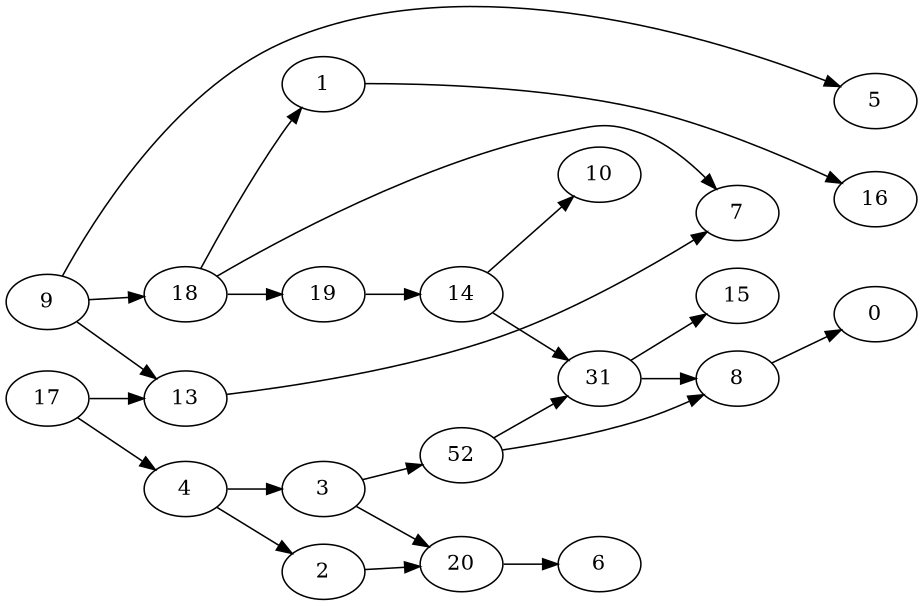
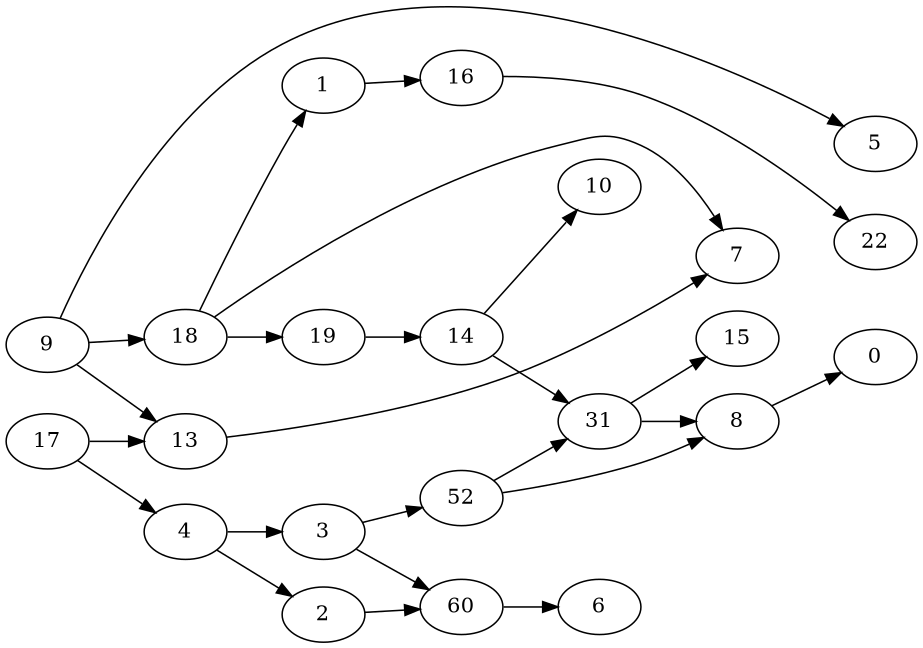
  digraph {
    rankdir=LR
    edge [weight=0]
    1
    16
+   22
    2
-   20
+   20 [label=60]
    6
    3
    n8 [label=52]
    n9 [label=31]
    8
    15
    0
    4
    9
    5
    13
    18
    7
    19
    14
    10
    17
    1 -> 16
+   16 -> 22
    2 -> 20
    20 -> 6 [weight=1]
    3 -> 20
    3 -> n8
    n8 -> n9
    n8 -> 8
    n9 -> 8 [weight=1]
    n9 -> 15
    8 -> 0
    4 -> 2
    4 -> 3 [weight=2]
    9 -> 5
    9 -> 13
    9 -> 18
    13 -> 7
    18 -> 1
    18 -> 7
    18 -> 19 [weight=2]
    19 -> 14 [weight=1]
    14 -> n9
    14 -> 10
    17 -> 4
    17 -> 13 [weight=1]
  }
